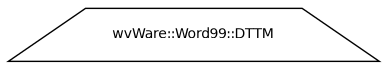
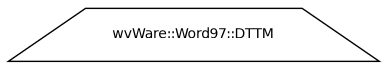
  digraph {
    rankdir=LR
-   n1 [color=black fillcolor=white fontname=Helvetica fontsize=10 height=0.2 label="wvWare::Word99::DTTM" shape=trapezium style=filled width=0.4]
+   n1 [color=black fillcolor=white fontname=Helvetica fontsize=10 height=0.2 label="wvWare::Word97::DTTM" shape=trapezium style=filled width=0.4]
  }
